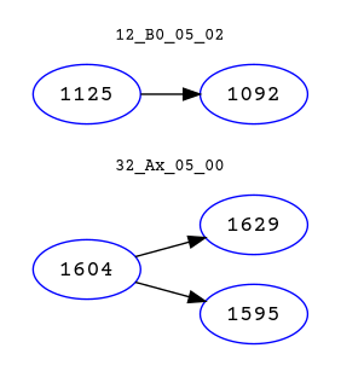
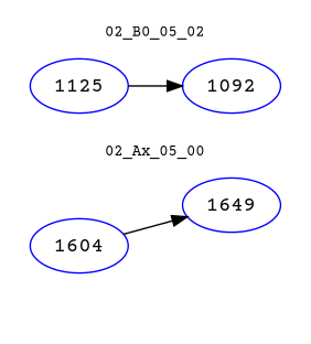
  digraph {
    fontname="Courier Prime"
    rankdir=LR
    node [color=blue fontname="Courier Prime"]
    edge [color=black fontname="Courier Prime"]
    n1 [label=1604]
-   n2 [label=1595]
-   n3 [label=1629]
+   n3 [label=1649]
    n4 [label=1125]
    n5 [label=1092]
    subgraph cluster_1 {
      color=white
      fontsize=10
-     label="32_Ax_05_00"
+     label="02_Ax_05_00"
      n1
-     n2
      n3
    }
    subgraph cluster_2 {
      color=white
      fontsize=10
-     label="12_B0_05_02"
+     label="02_B0_05_02"
      n4
      n5
    }
-   n1 -> n2
    n1 -> n3
    n4 -> n5
  }
